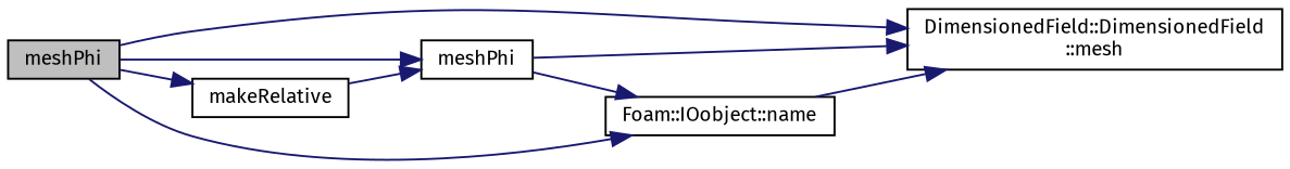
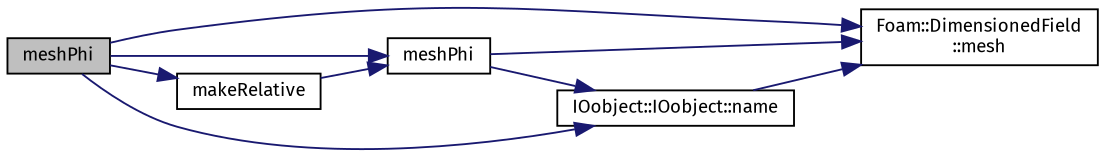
  digraph {
    fontname="Fira Sans"
    rankdir=LR
    node [color=black fontname="Fira Sans" fontsize=10 shape=record]
    edge [color=midnightblue fontname="Fira Sans" fontsize=10 labelfontname=FreeSans labelfontsize=10 style=solid]
    n1 [fillcolor=grey75 fontcolor=black height=0.2 label=meshPhi style=filled width=0.4]
    n2 [height=0.2 label=makeRelative width=0.4]
-   n3 [height=0.2 label="DimensionedField::DimensionedField\l::mesh" width=0.4]
+   n3 [height=0.2 label="Foam::DimensionedField\l::mesh" width=0.4]
    n4 [height=0.2 label=meshPhi width=0.4]
-   n5 [height=0.2 label="Foam::IOobject::name" width=0.4]
+   n5 [height=0.2 label="IOobject::IOobject::name" width=0.4]
    n1 -> n2
    n1 -> n3
    n1 -> n4
    n1 -> n5
    n2 -> n4
    n4 -> n3
    n4 -> n5
    n5 -> n3
  }
